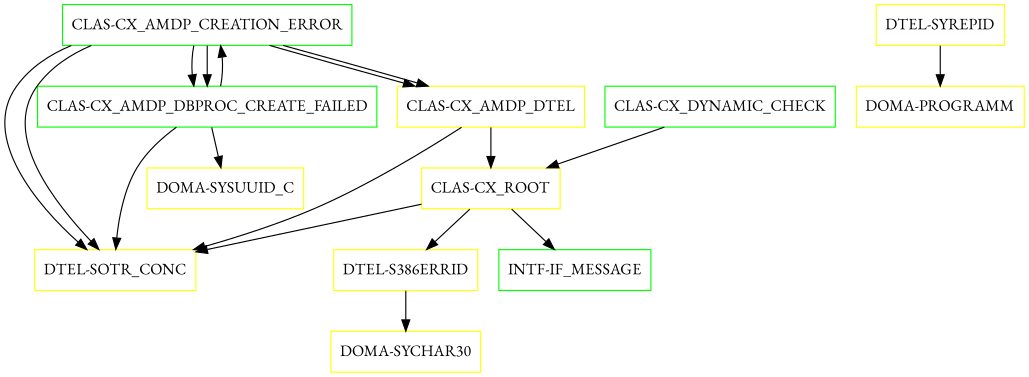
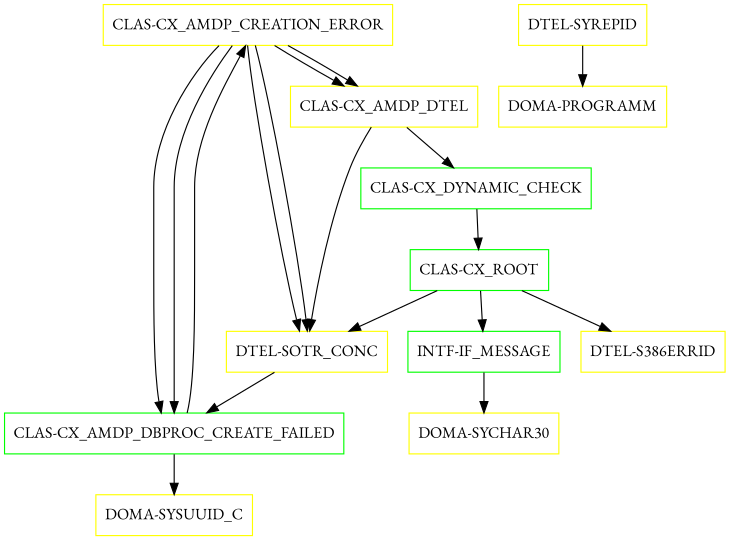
  digraph {
    fontname="EB Garamond"
    node [color=yellow fontname="EB Garamond" shape=box]
    edge [fontname="EB Garamond"]
-   "CLAS-CX_AMDP_CREATION_ERROR" [color=green]
+   "CLAS-CX_AMDP_CREATION_ERROR"
    "CLAS-CX_AMDP_DBPROC_CREATE_FAILED" [color=green]
    n3 [label="CLAS-CX_AMDP_DTEL"]
    "DTEL-SOTR_CONC"
    "DOMA-SYSUUID_C"
    "CLAS-CX_DYNAMIC_CHECK" [color=green]
-   "CLAS-CX_ROOT"
+   "CLAS-CX_ROOT" [color=green]
    "INTF-IF_MESSAGE" [color=green]
    n9 [label="DTEL-S386ERRID"]
    "DTEL-SYREPID"
    "DOMA-PROGRAMM"
    "DOMA-SYCHAR30"
    "CLAS-CX_AMDP_CREATION_ERROR" -> "CLAS-CX_AMDP_DBPROC_CREATE_FAILED"
    "CLAS-CX_AMDP_CREATION_ERROR" -> "CLAS-CX_AMDP_DBPROC_CREATE_FAILED"
    "CLAS-CX_AMDP_CREATION_ERROR" -> n3
    "CLAS-CX_AMDP_CREATION_ERROR" -> n3
    "CLAS-CX_AMDP_CREATION_ERROR" -> "DTEL-SOTR_CONC"
    "CLAS-CX_AMDP_CREATION_ERROR" -> "DTEL-SOTR_CONC"
    "CLAS-CX_AMDP_DBPROC_CREATE_FAILED" -> "CLAS-CX_AMDP_CREATION_ERROR"
-   "CLAS-CX_AMDP_DBPROC_CREATE_FAILED" -> "DTEL-SOTR_CONC"
+   "DTEL-SOTR_CONC" -> "CLAS-CX_AMDP_DBPROC_CREATE_FAILED"
    "CLAS-CX_AMDP_DBPROC_CREATE_FAILED" -> "DOMA-SYSUUID_C"
    n3 -> "DTEL-SOTR_CONC"
-   n3 -> "CLAS-CX_ROOT"
+   n3 -> "CLAS-CX_DYNAMIC_CHECK"
    "CLAS-CX_DYNAMIC_CHECK" -> "CLAS-CX_ROOT"
    "CLAS-CX_ROOT" -> "DTEL-SOTR_CONC"
    "CLAS-CX_ROOT" -> "INTF-IF_MESSAGE"
    "CLAS-CX_ROOT" -> n9
-   n9 -> "DOMA-SYCHAR30"
+   "INTF-IF_MESSAGE" -> "DOMA-SYCHAR30"
    "DTEL-SYREPID" -> "DOMA-PROGRAMM"
  }
